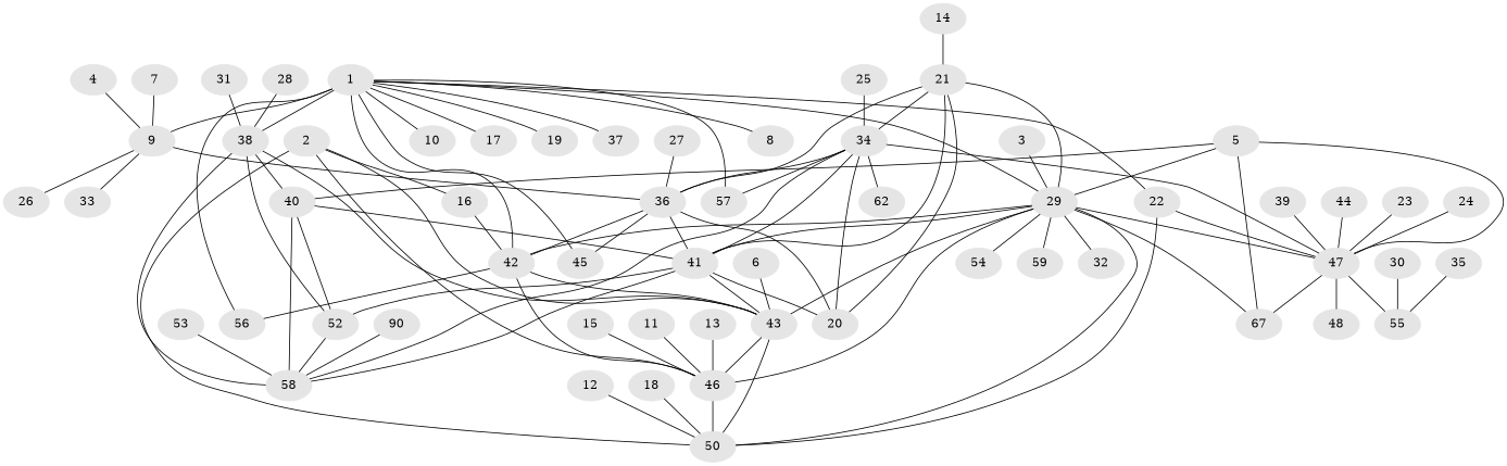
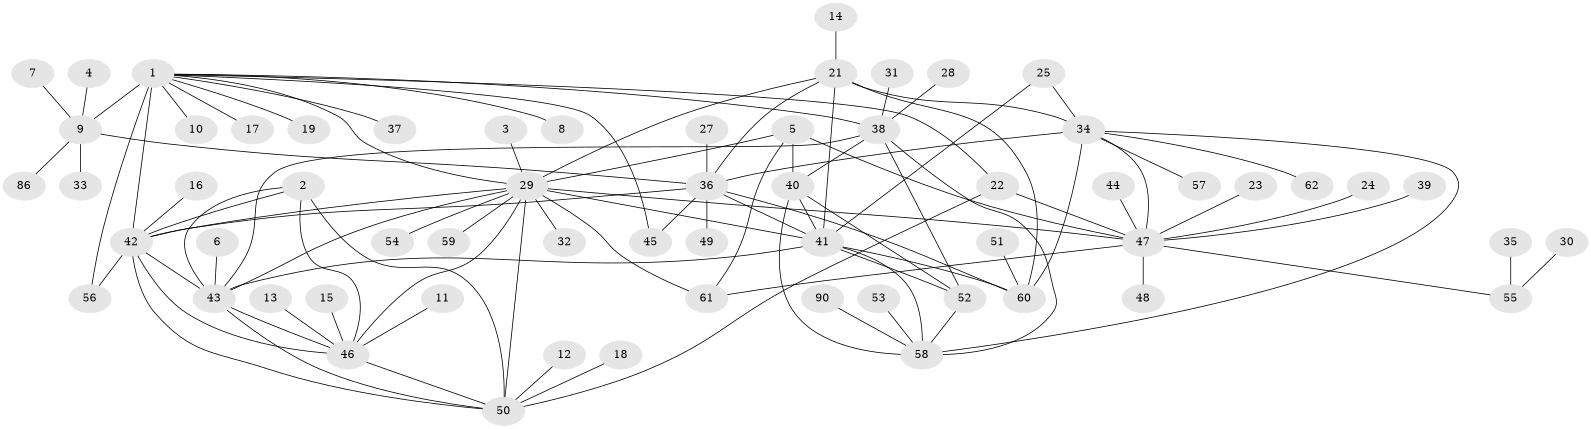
  graph {
    node [color=gray90 style=filled]
    edge [weight=1.0]
    1
    8
    9
    10
    17
    19
    22
    29
    37
    38
    42
    45
    56
    57
-   26
+   26 [label=86]
    33
    36
    50
    47
    43
    46
-   61 [label=67]
+   61
    41
    32
    54
    59
    40
    58
    52
    2
    3
    4
    5
    55
    48
    6
    7
-   60 [label=20]
+   60
+   49
    11
    12
    13
    14
    21
    34
    15
    16
    18
    n49 [label=90]
    62
    23
    24
    25
    27
    28
    30
    31
    35
    39
    44
+   51
    53
    1 -- 8
    1 -- 9 [weight=8.0]
    1 -- 10
    1 -- 17
    1 -- 19
    1 -- 22
    1 -- 29
    1 -- 37
    1 -- 38
    1 -- 42
    1 -- 45
    1 -- 56
-   1 -- 57
    9 -- 26
    9 -- 33
    9 -- 36
    22 -- 50
    22 -- 47
    29 -- 42
    29 -- 50
    29 -- 47 [weight=2.0]
    29 -- 43
    29 -- 46
    29 -- 61
    29 -- 41
    29 -- 32
    29 -- 54
    29 -- 59
    38 -- 43
    38 -- 40 [weight=4.0]
    38 -- 58 [weight=2.0]
    38 -- 52 [weight=2.0]
    42 -- 56
+   42 -- 50
    42 -- 43
    42 -- 46
    36 -- 42
    36 -- 45
    36 -- 41
    36 -- 60
+   36 -- 49
    47 -- 61 [weight=2.0]
    47 -- 55
    47 -- 48
    43 -- 50
    43 -- 46
    46 -- 50
    41 -- 43
    41 -- 58
    41 -- 52
    41 -- 60
    40 -- 41
    40 -- 58 [weight=2.0]
    40 -- 52 [weight=2.0]
    52 -- 58
-   2 -- 16
+   2 -- 42
    2 -- 50
    2 -- 43
    2 -- 46
    3 -- 29
    4 -- 9
    5 -- 29 [weight=2.0]
    5 -- 47 [weight=4.0]
    5 -- 61 [weight=2.0]
    5 -- 40
    6 -- 43
    7 -- 9
    11 -- 46
    12 -- 50
    13 -- 46
    14 -- 21
    21 -- 29
    21 -- 36 [weight=2.0]
    21 -- 41 [weight=2.0]
    21 -- 60 [weight=2.0]
    21 -- 34 [weight=2.0]
    34 -- 57
    34 -- 36
    34 -- 47
-   34 -- 41
+   25 -- 41
    34 -- 58
    34 -- 60
    34 -- 62
    15 -- 46
    16 -- 42
    18 -- 50
    n49 -- 58
    23 -- 47
    24 -- 47
    25 -- 34
    27 -- 36
    28 -- 38
    30 -- 55
    31 -- 38
    35 -- 55
    39 -- 47
    44 -- 47
+   51 -- 60
    53 -- 58
  }
